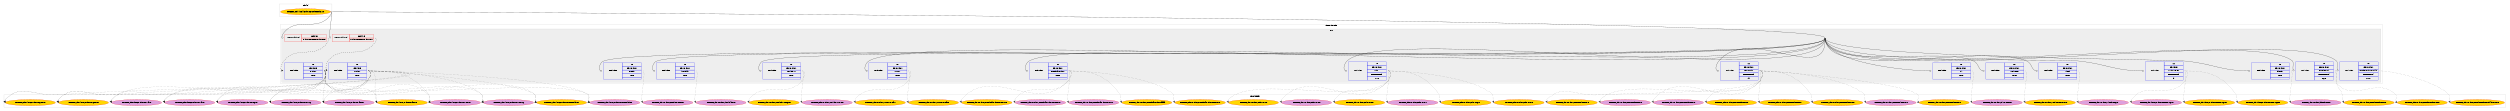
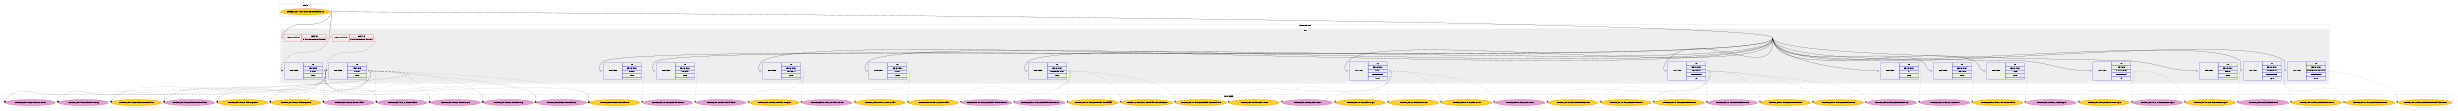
  digraph {
    compound=true
    concentrate=true
    fontname=Helvetica
    fontsize=10
    newrank=true
    rankdir=TB
    ranksep=1.5
    node [color=red fillcolor=gold fontname=Helvetica fontsize=10 style=filled]
    edge [arrowhead=vee headport=w style=dotted tailport=e weight=100]
    n1 [label="portage://sci-visualization/tensorboard-2.4.0" width=4]
    n2 [color=blue label=<<TABLE BORDER="0" CELLBORDER="1" CELLSPACING="0" CELLPADDING="4" WIDTH="220"><TR><TD ROWSPAN="6" CELLPADDING="30">pack_dep</TD></TR><TR><TD WIDTH="110">no</TD></TR><TR><TD>dev-lang</TD></TR><TR><TD>python</TD></TR><TR><TD>none</TD></TR><TR><TD></TD></TR></TABLE>> shape=none fillcolor="" style=""]
    n3 [label=<<TABLE BORDER="0" CELLBORDER="1" CELLSPACING="0" CELLPADDING="4"><TR><TD ROWSPAN="3" CELLPADDING="10">use_conditional</TD></TR><TR><TD>positive</TD></TR><TR><TD>python_targets_python3_7</TD></TR></TABLE>> shape=none fillcolor="" style=""]
    n4 [color=blue label=<<TABLE BORDER="0" CELLBORDER="1" CELLSPACING="0" CELLPADDING="4" WIDTH="220"><TR><TD ROWSPAN="6" CELLPADDING="30">pack_dep</TD></TR><TR><TD WIDTH="110">no</TD></TR><TR><TD>dev-lang</TD></TR><TR><TD>python</TD></TR><TR><TD>none</TD></TR><TR><TD></TD></TR></TABLE>> shape=none fillcolor="" style=""]
    n5 [label=<<TABLE BORDER="0" CELLBORDER="1" CELLSPACING="0" CELLPADDING="4"><TR><TD ROWSPAN="3" CELLPADDING="10">use_conditional</TD></TR><TR><TD>positive</TD></TR><TR><TD>python_targets_python3_8</TD></TR></TABLE>> shape=none fillcolor="" style=""]
    n6 [color=blue label=<<TABLE BORDER="0" CELLBORDER="1" CELLSPACING="0" CELLPADDING="4" WIDTH="220"><TR><TD ROWSPAN="6" CELLPADDING="30">pack_dep</TD></TR><TR><TD WIDTH="110">no</TD></TR><TR><TD>dev-lang</TD></TR><TR><TD>python-exec</TD></TR><TR><TD>greaterequal</TD></TR><TR><TD>2</TD></TR></TABLE>> shape=none fillcolor="" style=""]
    n7 [color=blue label=<<TABLE BORDER="0" CELLBORDER="1" CELLSPACING="0" CELLPADDING="4" WIDTH="220"><TR><TD ROWSPAN="6" CELLPADDING="30">pack_dep</TD></TR><TR><TD WIDTH="110">no</TD></TR><TR><TD>dev-python</TD></TR><TR><TD>bleach</TD></TR><TR><TD>none</TD></TR><TR><TD></TD></TR></TABLE>> shape=none fillcolor="" style=""]
    n8 [color=blue label=<<TABLE BORDER="0" CELLBORDER="1" CELLSPACING="0" CELLPADDING="4" WIDTH="220"><TR><TD ROWSPAN="6" CELLPADDING="30">pack_dep</TD></TR><TR><TD WIDTH="110">no</TD></TR><TR><TD>dev-python</TD></TR><TR><TD>google-auth</TD></TR><TR><TD>greaterequal</TD></TR><TR><TD>1.6.3</TD></TR></TABLE>> shape=none fillcolor="" style=""]
    n9 [color=blue label=<<TABLE BORDER="0" CELLBORDER="1" CELLSPACING="0" CELLPADDING="4" WIDTH="220"><TR><TD ROWSPAN="6" CELLPADDING="30">pack_dep</TD></TR><TR><TD WIDTH="110">no</TD></TR><TR><TD>dev-python</TD></TR><TR><TD>google-auth-oauthlib</TD></TR><TR><TD>greaterequal</TD></TR><TR><TD>0.4.1</TD></TR></TABLE>> shape=none fillcolor="" style=""]
    n10 [color=blue label=<<TABLE BORDER="0" CELLBORDER="1" CELLSPACING="0" CELLPADDING="4" WIDTH="220"><TR><TD ROWSPAN="6" CELLPADDING="30">pack_dep</TD></TR><TR><TD WIDTH="110">no</TD></TR><TR><TD>dev-python</TD></TR><TR><TD>grpcio</TD></TR><TR><TD>none</TD></TR><TR><TD></TD></TR></TABLE>> shape=none fillcolor="" style=""]
    n11 [color=blue label=<<TABLE BORDER="0" CELLBORDER="1" CELLSPACING="0" CELLPADDING="4" WIDTH="220"><TR><TD ROWSPAN="6" CELLPADDING="30">pack_dep</TD></TR><TR><TD WIDTH="110">no</TD></TR><TR><TD>dev-python</TD></TR><TR><TD>html5lib</TD></TR><TR><TD>none</TD></TR><TR><TD></TD></TR></TABLE>> shape=none fillcolor="" style=""]
    n12 [color=blue label=<<TABLE BORDER="0" CELLBORDER="1" CELLSPACING="0" CELLPADDING="4" WIDTH="220"><TR><TD ROWSPAN="6" CELLPADDING="30">pack_dep</TD></TR><TR><TD WIDTH="110">no</TD></TR><TR><TD>dev-python</TD></TR><TR><TD>markdown</TD></TR><TR><TD>none</TD></TR><TR><TD></TD></TR></TABLE>> shape=none fillcolor="" style=""]
    n13 [color=blue label=<<TABLE BORDER="0" CELLBORDER="1" CELLSPACING="0" CELLPADDING="4" WIDTH="220"><TR><TD ROWSPAN="6" CELLPADDING="30">pack_dep</TD></TR><TR><TD WIDTH="110">no</TD></TR><TR><TD>dev-python</TD></TR><TR><TD>numpy</TD></TR><TR><TD>none</TD></TR><TR><TD></TD></TR></TABLE>> shape=none fillcolor="" style=""]
    n14 [color=blue label=<<TABLE BORDER="0" CELLBORDER="1" CELLSPACING="0" CELLPADDING="4" WIDTH="220"><TR><TD ROWSPAN="6" CELLPADDING="30">pack_dep</TD></TR><TR><TD WIDTH="110">no</TD></TR><TR><TD>dev-python</TD></TR><TR><TD>protobuf-python</TD></TR><TR><TD>none</TD></TR><TR><TD></TD></TR></TABLE>> shape=none fillcolor="" style=""]
    n15 [color=blue label=<<TABLE BORDER="0" CELLBORDER="1" CELLSPACING="0" CELLPADDING="4" WIDTH="220"><TR><TD ROWSPAN="6" CELLPADDING="30">pack_dep</TD></TR><TR><TD WIDTH="110">no</TD></TR><TR><TD>dev-python</TD></TR><TR><TD>scipy</TD></TR><TR><TD>greaterequal</TD></TR><TR><TD>1.4.1</TD></TR></TABLE>> shape=none fillcolor="" style=""]
    n16 [color=blue label=<<TABLE BORDER="0" CELLBORDER="1" CELLSPACING="0" CELLPADDING="4" WIDTH="220"><TR><TD ROWSPAN="6" CELLPADDING="30">pack_dep</TD></TR><TR><TD WIDTH="110">no</TD></TR><TR><TD>dev-python</TD></TR><TR><TD>setuptools</TD></TR><TR><TD>greaterequal</TD></TR><TR><TD>41</TD></TR></TABLE>> shape=none fillcolor="" style=""]
    n17 [color=blue label=<<TABLE BORDER="0" CELLBORDER="1" CELLSPACING="0" CELLPADDING="4" WIDTH="220"><TR><TD ROWSPAN="6" CELLPADDING="30">pack_dep</TD></TR><TR><TD WIDTH="110">no</TD></TR><TR><TD>dev-python</TD></TR><TR><TD>six</TD></TR><TR><TD>none</TD></TR><TR><TD></TD></TR></TABLE>> shape=none fillcolor="" style=""]
    n18 [color=blue label=<<TABLE BORDER="0" CELLBORDER="1" CELLSPACING="0" CELLPADDING="4" WIDTH="220"><TR><TD ROWSPAN="6" CELLPADDING="30">pack_dep</TD></TR><TR><TD WIDTH="110">no</TD></TR><TR><TD>dev-python</TD></TR><TR><TD>werkzeug</TD></TR><TR><TD>none</TD></TR><TR><TD></TD></TR></TABLE>> shape=none fillcolor="" style=""]
    n19 [color=blue label=<<TABLE BORDER="0" CELLBORDER="1" CELLSPACING="0" CELLPADDING="4" WIDTH="220"><TR><TD ROWSPAN="6" CELLPADDING="30">pack_dep</TD></TR><TR><TD WIDTH="110">no</TD></TR><TR><TD>dev-python</TD></TR><TR><TD>wheel</TD></TR><TR><TD>none</TD></TR><TR><TD></TD></TR></TABLE>> shape=none fillcolor="" style=""]
    n20 [label="portage://dev-lang/python-3.9.1-r1" width=4]
    n21 [fillcolor=plum label="portage://dev-lang/python-3.9.0-r1" width=4]
    n22 [fillcolor=plum label="portage://dev-lang/python-3.8.7-r6" width=4]
    n23 [fillcolor=plum label="portage://dev-lang/python-3.8.6-r1" width=4]
    n24 [fillcolor=plum label="portage://dev-lang/python-3.7.9-r2" width=4]
    n25 [fillcolor=plum label="portage://dev-lang/python-3.7.9-r1" width=4]
    n26 [label="portage://dev-lang/python-3.6.12-r2" width=4]
    n27 [label="portage://dev-lang/python-3.6.12-r1" width=4]
    n28 [fillcolor=plum label="portage://dev-lang/python-3.10.0_alpha5" width=4]
    n29 [label="portage://dev-lang/python-3.10.0_alpha4" width=4]
    n30 [fillcolor=plum label="portage://dev-lang/python-2.7.18-r6" width=4]
    n31 [fillcolor=plum label="portage://dev-lang/python-2.7.18-r5" width=4]
    n32 [fillcolor=plum label="portage://dev-lang/python-exec-2.4.6-r4" width=4]
    n33 [label="portage://dev-lang/python-exec-2.4.6-r3" width=4]
    n34 [label="portage://dev-lang/python-exec-2.4.6-r2" width=4]
    n35 [fillcolor=plum label="portage://dev-python/bleach-3.3.0" width=4]
    n36 [label="portage://dev-python/google-auth-1.25.0" width=4]
    n37 [label="portage://dev-python/google-auth-1.24.0" width=4]
    n38 [label="portage://dev-python/google-auth-oauthlib-0.4.1-r1" width=4]
    n39 [fillcolor=plum label="portage://dev-python/grpcio-1.32.0-r1" width=4]
    n40 [fillcolor=plum label="portage://dev-python/html5lib-1.1" width=4]
    n41 [fillcolor=plum label="portage://dev-python/markdown-3.3.3" width=4]
    n42 [label="portage://dev-python/markdown-2.6.11" width=4]
    n43 [label="portage://dev-python/numpy-1.19.5" width=4]
    n44 [label="portage://dev-python/numpy-1.19.4" width=4]
    n45 [label="portage://dev-python/protobuf-python-9999" width=4]
    n46 [fillcolor=plum label="portage://dev-python/protobuf-python-3.14.0" width=4]
    n47 [fillcolor=plum label="portage://dev-python/protobuf-python-3.13.0-r1" width=4]
    n48 [label="portage://dev-python/protobuf-python-3.12.4-r1" width=4]
-   n49 [label="portage://dev-python/protobuf-python-3.12.2-r1" width=4]
+   n49 [label="portage://exec-python/protobuf-python-3.12.2-r1" width=4]
    n50 [label="portage://dev-python/scipy-1.6.0" width=4]
    n51 [fillcolor=plum label="portage://dev-python/scipy-1.5.4" width=4]
    n52 [label="portage://dev-python/scipy-1.5.3" width=4]
    n53 [fillcolor=plum label="portage://dev-python/scipy-1.5.2" width=4]
    n54 [label="portage://dev-python/scipy-1.4.1" width=4]
    n55 [label="portage://dev-python/scipy-1.1.0" width=4]
    n56 [fillcolor=plum label="portage://dev-python/setuptools-53.0.0" width=4]
    n57 [label="portage://dev-python/setuptools-51.3.3" width=4]
    n58 [label="portage://dev-python/setuptools-51.3.1" width=4]
    n59 [label="portage://dev-python/setuptools-51.1.2" width=4]
    n60 [fillcolor=plum label="portage://dev-python/setuptools-51.1.1" width=4]
-   n61 [fillcolor=plum label="portage://dev-python/setuptools-51.1.0" width=4]
    n62 [label="portage://dev-python/setuptools-51.0.0" width=4]
    n63 [label="portage://dev-python/setuptools-50.3.0" width=4]
    n64 [fillcolor=plum label="portage://dev-python/six-1.15.0-r1" width=4]
    n65 [label="portage://dev-python/werkzeug-1.0.1-r1" width=4]
    n66 [fillcolor=plum label="portage://dev-python/wheel-0.36.2" width=4]
    subgraph cluster_1 {
      color=gray
      label=<<i>ebuild</i>>
      rank=same
      n1
    }
    subgraph cluster_2 {
      color=gray
      label=<<i>dependencies</i>>
      subgraph cluster_3 {
        color=gray
        fillcolor="#eeeeee"
        label=<<i>compile</i>>
        style=filled
      }
      subgraph cluster_4 {
        color=gray
        fillcolor="#eeeeee"
        label=<<i>compile and run</i>>
        style=filled
      }
      subgraph cluster_5 {
        color=gray
        fillcolor="#eeeeee"
        label=<<i>run</i>>
        style=filled
        subgraph sub_6 {
          color=gray
          fillcolor="#eeeeee"
          label=<<i>run</i>>
          style=filled
          n5
          subgraph sub_7 {
            color=gray
            fillcolor="#eeeeee"
            label=<<i>run</i>>
            style=filled
            n4
          }
        }
        subgraph sub_8 {
          color=gray
          fillcolor="#eeeeee"
          label=<<i>run</i>>
          style=filled
          n3
          subgraph sub_9 {
            color=gray
            fillcolor="#eeeeee"
            label=<<i>run</i>>
            style=filled
            n2
          }
        }
        subgraph sub_10 {
          color=gray
          fillcolor="#eeeeee"
          label=<<i>run</i>>
          style=filled
          n6
        }
        subgraph sub_11 {
          color=gray
          fillcolor="#eeeeee"
          label=<<i>run</i>>
          style=filled
          n7
        }
        subgraph sub_12 {
          color=gray
          fillcolor="#eeeeee"
          label=<<i>run</i>>
          style=filled
          n8
        }
        subgraph sub_13 {
          color=gray
          fillcolor="#eeeeee"
          label=<<i>run</i>>
          style=filled
          n9
        }
        subgraph sub_14 {
          color=gray
          fillcolor="#eeeeee"
          label=<<i>run</i>>
          style=filled
          n10
        }
        subgraph sub_15 {
          color=gray
          fillcolor="#eeeeee"
          label=<<i>run</i>>
          style=filled
          n11
        }
        subgraph sub_16 {
          color=gray
          fillcolor="#eeeeee"
          label=<<i>run</i>>
          style=filled
          n12
        }
        subgraph sub_17 {
          color=gray
          fillcolor="#eeeeee"
          label=<<i>run</i>>
          style=filled
          n13
        }
        subgraph sub_18 {
          color=gray
          fillcolor="#eeeeee"
          label=<<i>run</i>>
          style=filled
          n14
        }
        subgraph sub_19 {
          color=gray
          fillcolor="#eeeeee"
          label=<<i>run</i>>
          style=filled
          n15
        }
        subgraph sub_20 {
          color=gray
          fillcolor="#eeeeee"
          label=<<i>run</i>>
          style=filled
          n16
        }
        subgraph sub_21 {
          color=gray
          fillcolor="#eeeeee"
          label=<<i>run</i>>
          style=filled
          n17
        }
        subgraph sub_22 {
          color=gray
          fillcolor="#eeeeee"
          label=<<i>run</i>>
          style=filled
          n18
        }
        subgraph sub_23 {
          color=gray
          fillcolor="#eeeeee"
          label=<<i>run</i>>
          style=filled
          n19
        }
      }
    }
    subgraph cluster_24 {
      color=gray
      label=<<i>candidates</i>>
      rank=same
      subgraph sub_25 {
        color=black
        label=<<i>candidates</i>>
        nodesep=1
        rank=same
        n20
        n21
        n22
        n23
        n24
        n25
        n26
        n27
        n28
        n29
        n30
        n31
      }
      subgraph sub_26 {
        color=black
        label=<<i>candidates</i>>
        nodesep=1
        rank=same
        n20
        n21
        n22
        n23
        n24
        n25
        n26
        n27
        n28
        n29
        n30
        n31
      }
      subgraph sub_27 {
        color=black
        label=<<i>candidates</i>>
        nodesep=1
        rank=same
        n32
        n33
        n34
      }
      subgraph sub_28 {
        color=black
        label=<<i>candidates</i>>
        nodesep=1
        rank=same
        n35
      }
      subgraph sub_29 {
        color=black
        label=<<i>candidates</i>>
        nodesep=1
        rank=same
        n36
        n37
      }
      subgraph sub_30 {
        color=black
        label=<<i>candidates</i>>
        nodesep=1
        rank=same
        n38
      }
      subgraph sub_31 {
        color=black
        label=<<i>candidates</i>>
        nodesep=1
        rank=same
        n39
      }
      subgraph sub_32 {
        color=black
        label=<<i>candidates</i>>
        nodesep=1
        rank=same
        n40
      }
      subgraph sub_33 {
        color=black
        label=<<i>candidates</i>>
        nodesep=1
        rank=same
        n41
        n42
      }
      subgraph sub_34 {
        color=black
        label=<<i>candidates</i>>
        nodesep=1
        rank=same
        n43
        n44
      }
      subgraph sub_35 {
        color=black
        label=<<i>candidates</i>>
        nodesep=1
        rank=same
        n45
        n46
        n47
        n48
        n49
      }
      subgraph sub_36 {
        color=black
        label=<<i>candidates</i>>
        nodesep=1
        rank=same
        n50
        n51
        n52
        n53
        n54
        n55
      }
      subgraph sub_37 {
        color=black
        label=<<i>candidates</i>>
        nodesep=1
        rank=same
        n56
        n57
        n58
        n59
        n60
-       n61
        n62
        n63
      }
      subgraph sub_38 {
        color=black
        label=<<i>candidates</i>>
        nodesep=1
        rank=same
        n64
      }
      subgraph sub_39 {
        color=black
        label=<<i>candidates</i>>
        nodesep=1
        rank=same
        n65
      }
      subgraph sub_40 {
        color=black
        label=<<i>candidates</i>>
        nodesep=1
        rank=same
        n66
      }
    }
    n1 -> n3 [arrowhead=odot style=solid weight=20]
    n1 -> n5 [arrowhead=odot style=solid weight=20]
    n1 -> n6 [arrowhead=odot style=solid weight=20]
    n1 -> n7 [arrowhead=odot style=solid weight=20]
    n1 -> n8 [arrowhead=odot style=solid weight=20]
    n1 -> n9 [arrowhead=odot style=solid weight=20]
    n1 -> n10 [arrowhead=odot style=solid weight=20]
    n1 -> n11 [arrowhead=odot style=solid weight=20]
    n1 -> n12 [arrowhead=odot style=solid weight=20]
    n1 -> n13 [arrowhead=odot style=solid weight=20]
    n1 -> n14 [arrowhead=odot style=solid weight=20]
    n1 -> n15 [arrowhead=odot style=solid weight=20]
    n1 -> n16 [arrowhead=odot style=solid weight=20]
    n1 -> n17 [arrowhead=odot style=solid weight=20]
    n1 -> n18 [arrowhead=odot style=solid weight=20]
    n1 -> n19 [arrowhead=odot style=solid weight=20]
    n2 -> n20
    n2 -> n21
    n2 -> n22
    n2 -> n23
    n2 -> n24
    n2 -> n25
    n2 -> n26
    n2 -> n27
    n2 -> n28
    n2 -> n29
    n2 -> n30
    n2 -> n31
    n3 -> n2 [style=dashed weight=20]
    n4 -> n20
    n4 -> n21
    n4 -> n22
    n4 -> n23
    n4 -> n24
    n4 -> n25
    n4 -> n26
    n4 -> n27
    n4 -> n28
    n4 -> n29
    n4 -> n30
    n4 -> n31
    n5 -> n4 [style=dashed weight=20]
    n6 -> n32
    n6 -> n33
    n6 -> n34
    n7 -> n35
    n8 -> n36
    n8 -> n37
    n9 -> n38
    n10 -> n39
    n11 -> n40
    n12 -> n41
    n12 -> n42
    n13 -> n43
    n13 -> n44
    n14 -> n45
    n14 -> n46
    n14 -> n47
    n14 -> n48
    n14 -> n49
    n15 -> n50
    n15 -> n51
    n15 -> n52
    n15 -> n53
    n15 -> n54
    n15 -> n55
    n16 -> n56
    n16 -> n57
    n16 -> n58
    n16 -> n59
    n16 -> n60
-   n16 -> n61
    n16 -> n62
    n16 -> n63
    n17 -> n64
    n18 -> n65
    n19 -> n66
  }
